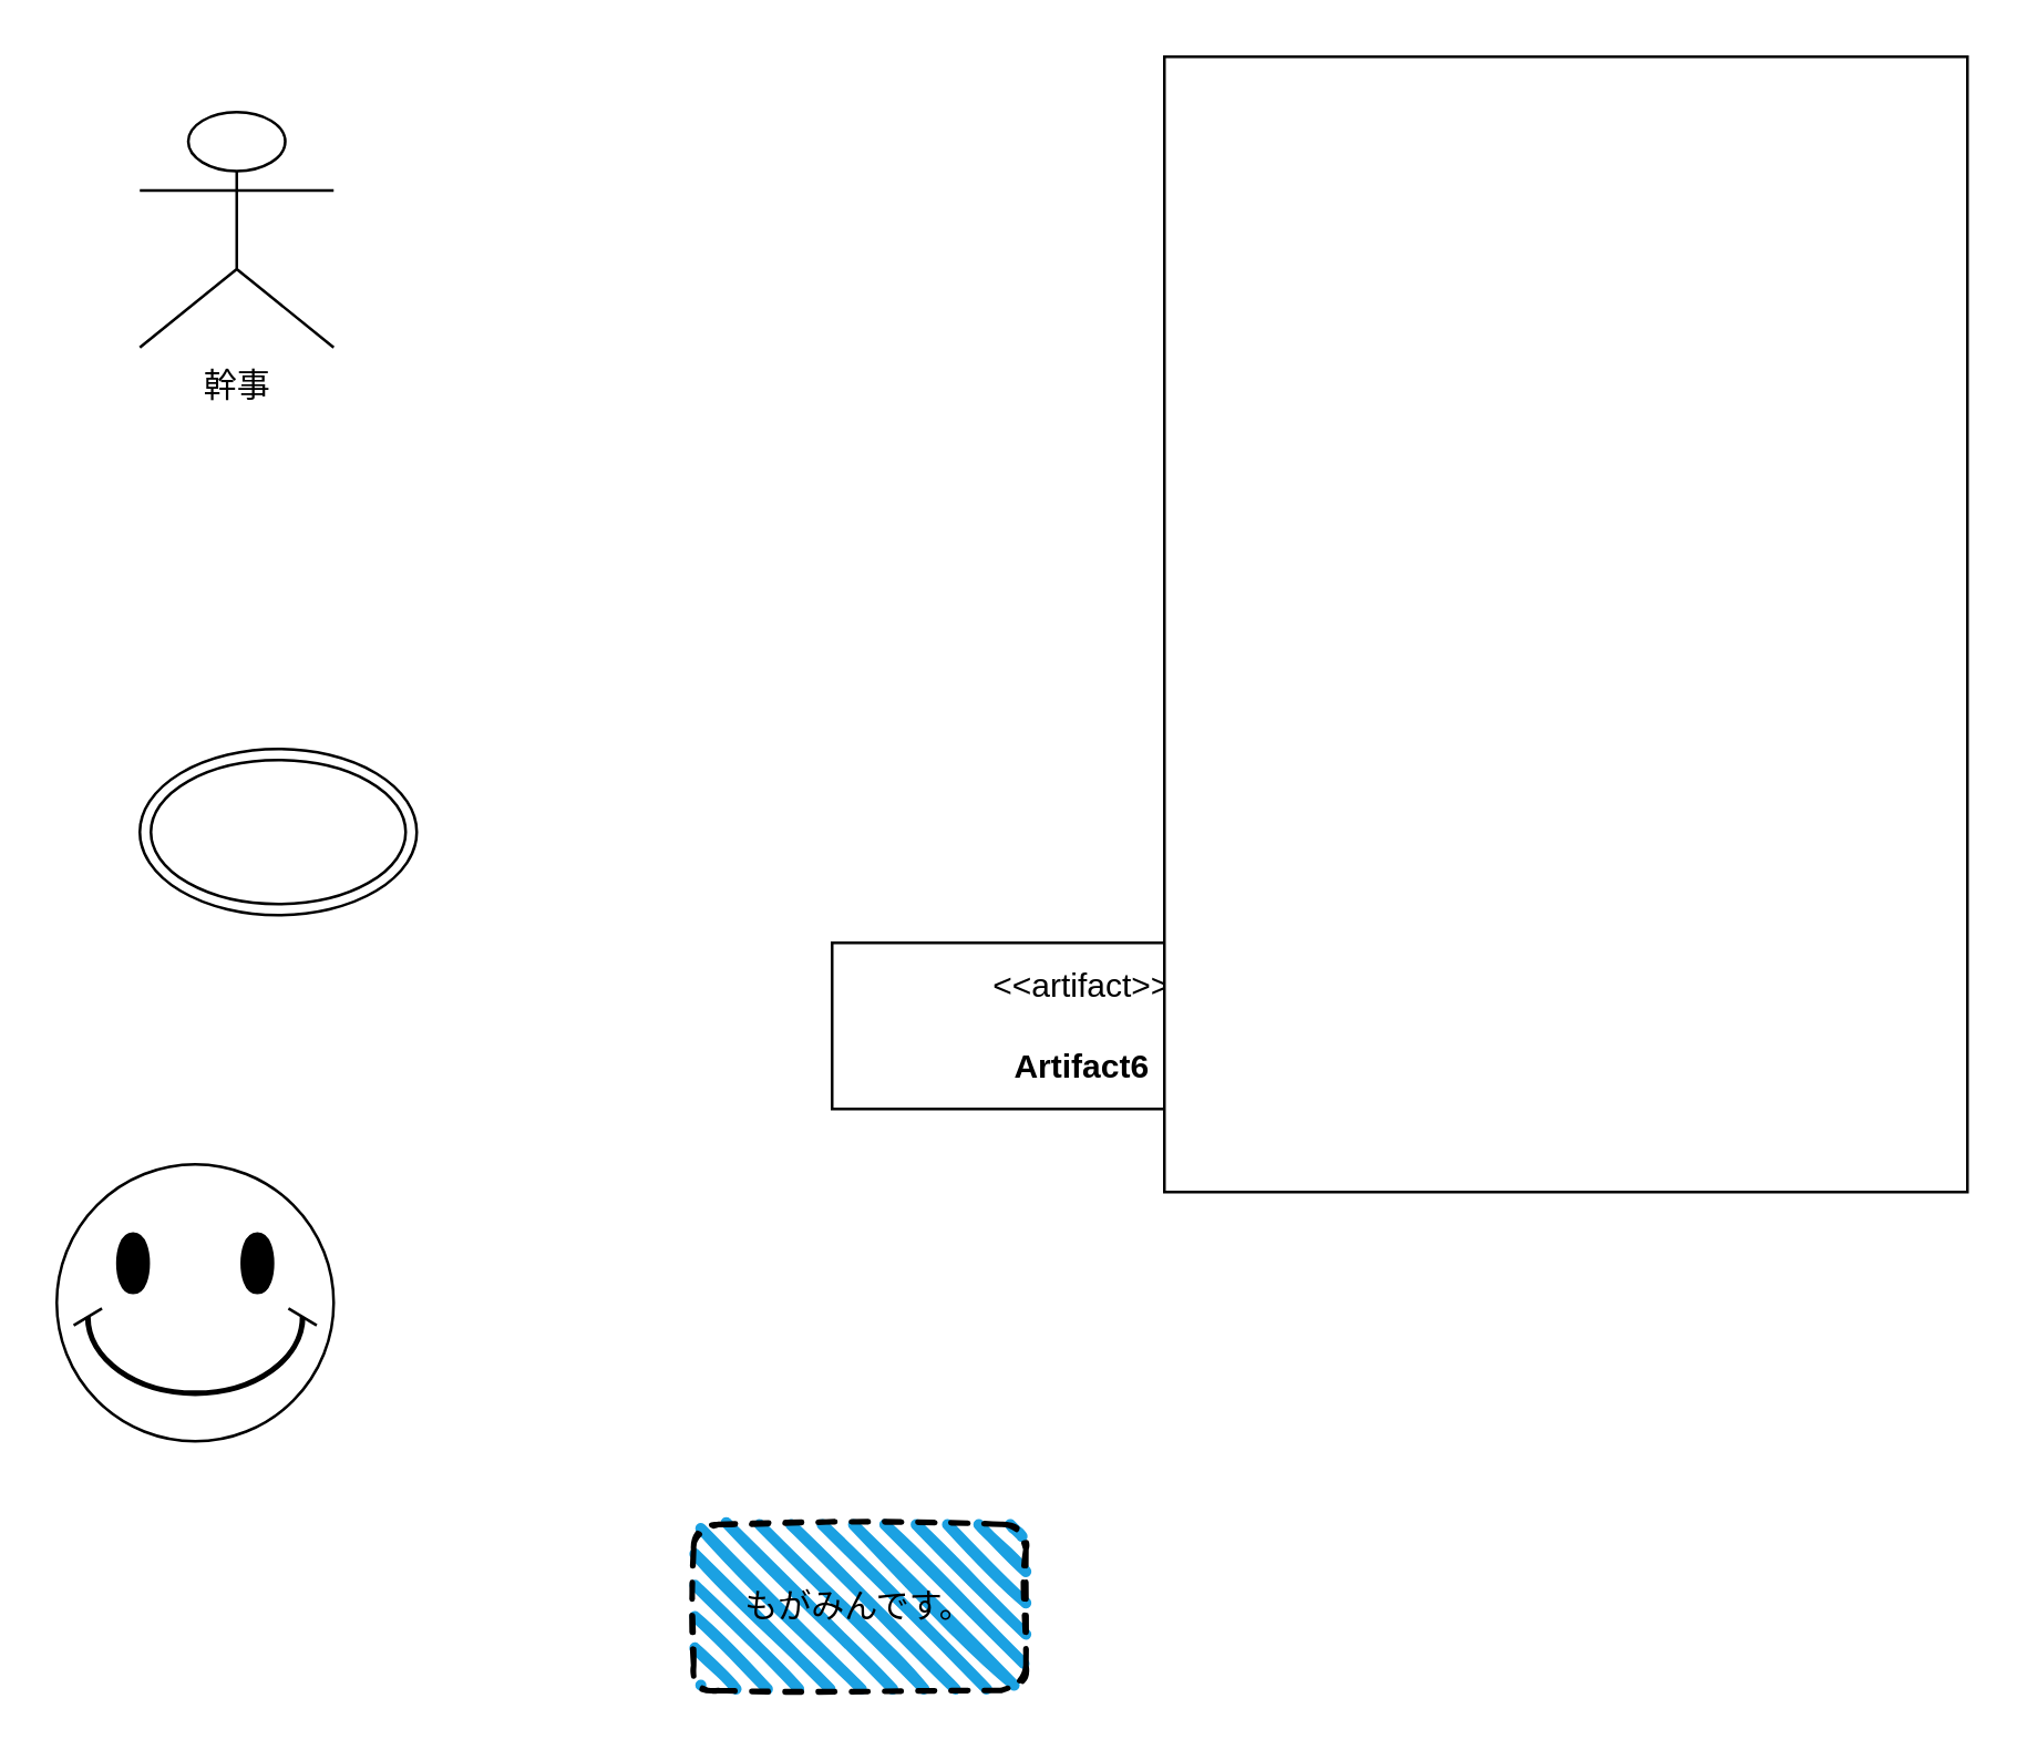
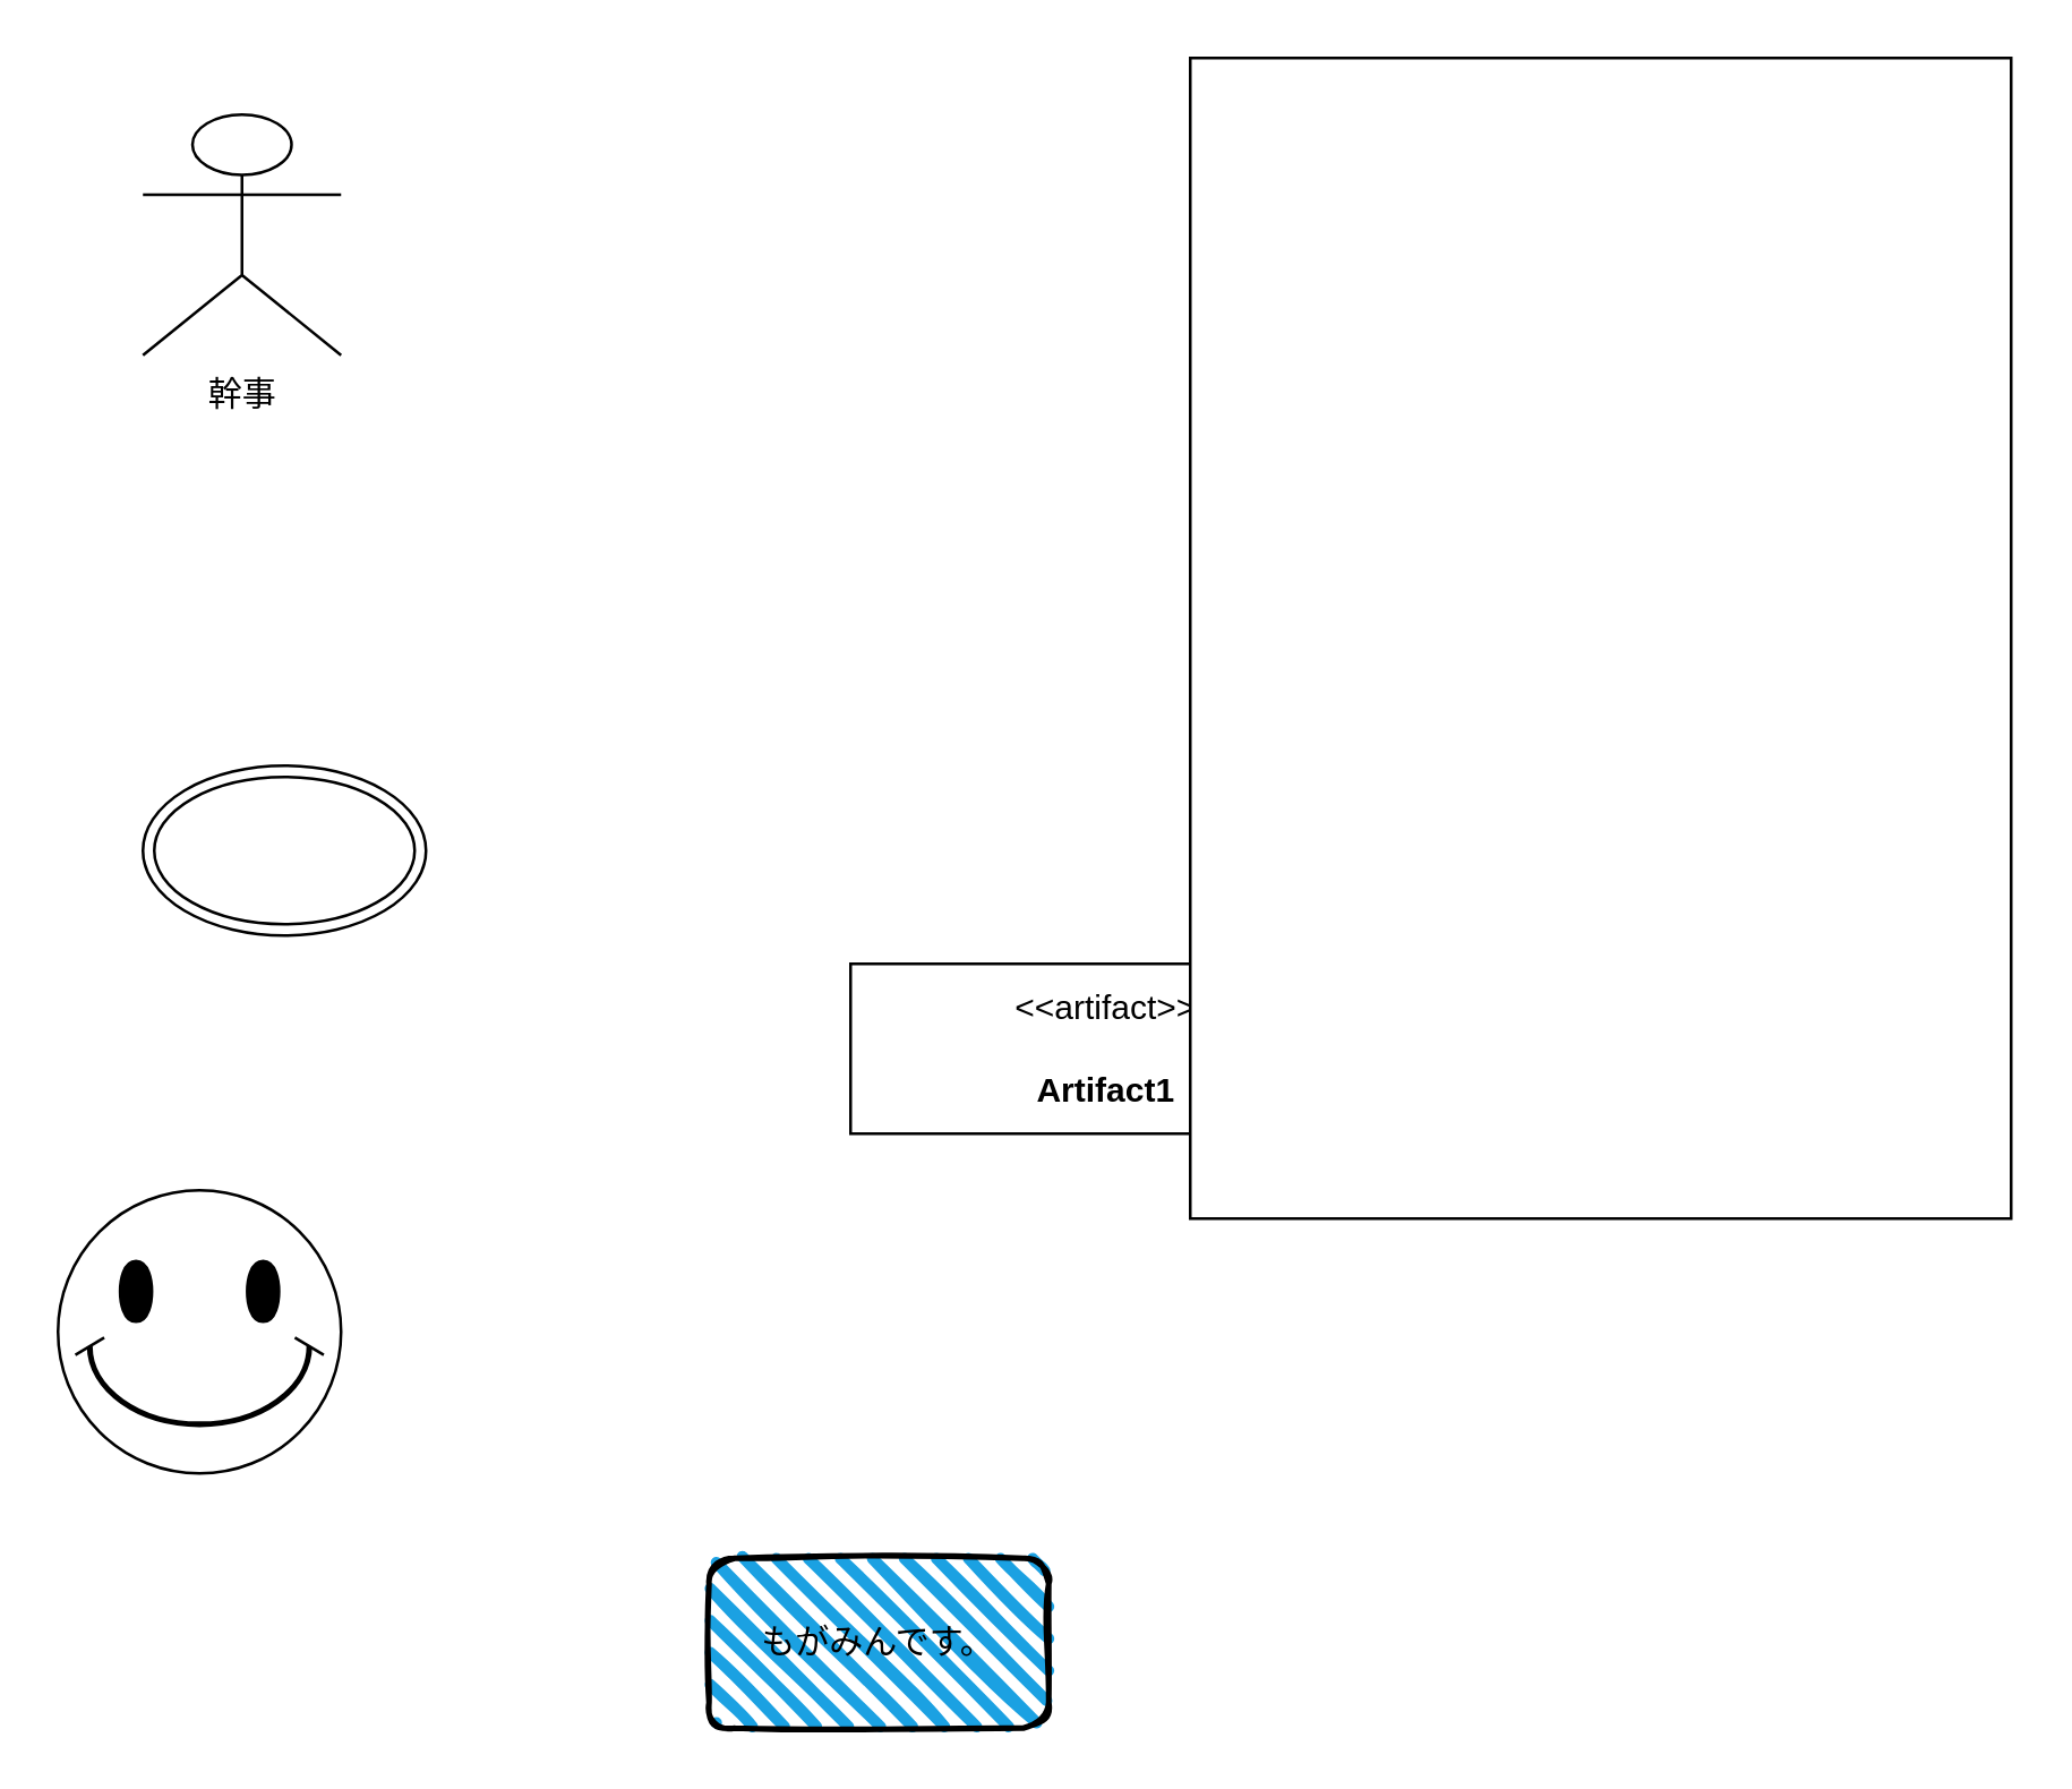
  <mxCell id="0" />
  <mxCell id="1" parent="0" />
- <mxCell id="2" value="&amp;lt;&amp;lt;artifact&amp;gt;&amp;gt;&lt;br&gt;&lt;br&gt;&lt;b&gt;Artifact6&lt;/b&gt;" style="text;html=1;align=center;verticalAlign=middle;dashed=0;fillColor=#ffffff;strokeColor=#000000;" parent="1" vertex="1"><mxGeometry x="300" y="340" width="180" height="60" as="geometry" /></mxCell>
+ <mxCell id="2" value="&amp;lt;&amp;lt;artifact&amp;gt;&amp;gt;&lt;br&gt;&lt;br&gt;&lt;b&gt;Artifact1&lt;/b&gt;" style="text;html=1;align=center;verticalAlign=middle;dashed=0;fillColor=#ffffff;strokeColor=#000000;" parent="1" vertex="1"><mxGeometry x="300" y="340" width="180" height="60" as="geometry" /></mxCell>
  <mxCell id="3" value="幹事" style="shape=umlActor;verticalLabelPosition=bottom;verticalAlign=top;html=1;" parent="1" vertex="1"><mxGeometry x="50" y="40" width="70" height="85" as="geometry" /></mxCell>
  <mxCell id="4" value="" style="ellipse;shape=doubleEllipse;whiteSpace=wrap;html=1;" parent="1" vertex="1"><mxGeometry x="50" y="270" width="100" height="60" as="geometry" /></mxCell>
  <mxCell id="5" value="" style="verticalLabelPosition=bottom;verticalAlign=top;html=1;shape=mxgraph.basic.smiley" parent="1" vertex="1"><mxGeometry x="20" y="420" width="100" height="100" as="geometry" /></mxCell>
  <mxCell id="6" value="" style="rounded=0;whiteSpace=wrap;html=1;" parent="1" vertex="1"><mxGeometry x="420" y="20" width="290" height="410" as="geometry" /></mxCell>
- <mxCell id="7" value="もがみんです。" style="rounded=1;whiteSpace=wrap;html=1;strokeWidth=2;fillWeight=4;hachureGap=8;hachureAngle=45;fillColor=#1ba1e2;sketch=1;dashed=1;" vertex="1" parent="1"><mxGeometry x="250" y="550" width="120" height="60" as="geometry" /></mxCell>
+ <mxCell id="7" value="もがみんです。" style="rounded=1;whiteSpace=wrap;html=1;strokeWidth=2;fillWeight=4;hachureGap=8;hachureAngle=45;fillColor=#1ba1e2;sketch=1;" vertex="1" parent="1"><mxGeometry x="250" y="550" width="120" height="60" as="geometry" /></mxCell>
